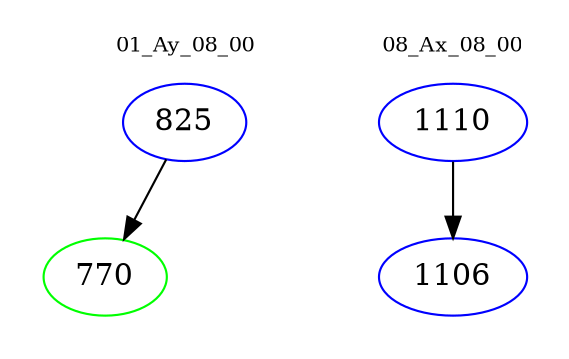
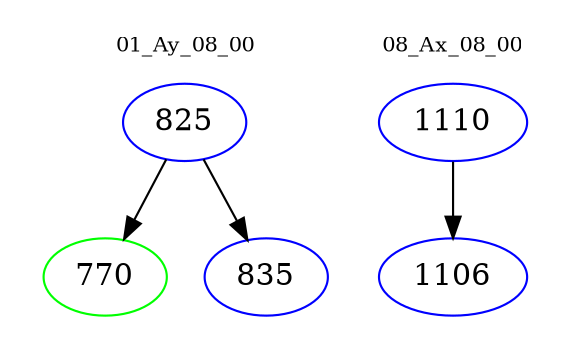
  digraph {
    node [color=blue]
    edge [color=black]
    n1 [label=825]
    n2 [color=green label=770]
+   n3 [label=835]
    n4 [label=1110]
    n5 [label=1106]
    subgraph cluster_1 {
      color=white
      fontsize=10
      label="01_Ay_08_00"
      n1
      n2
+     n3
    }
    subgraph cluster_2 {
      color=white
      fontsize=10
      label="08_Ax_08_00"
      n4
      n5
    }
    n1 -> n2
+   n1 -> n3
    n4 -> n5
  }
